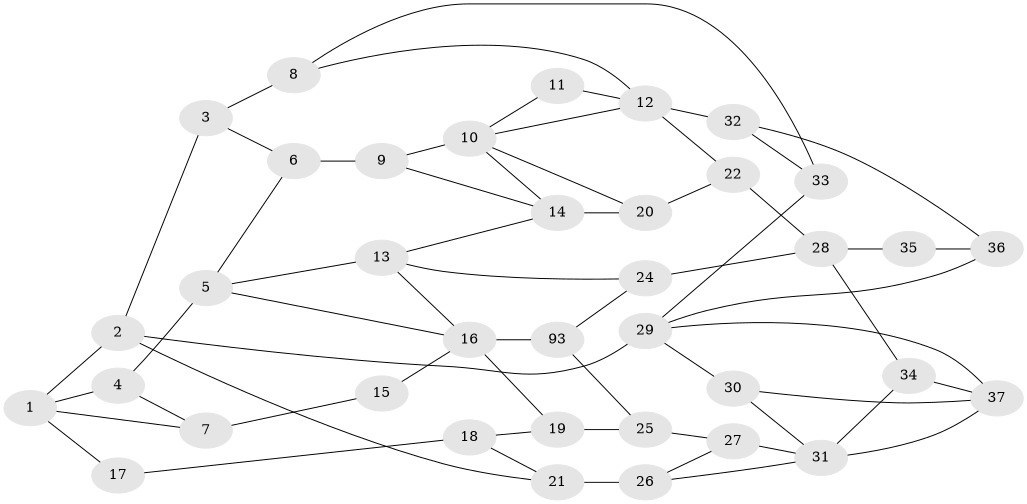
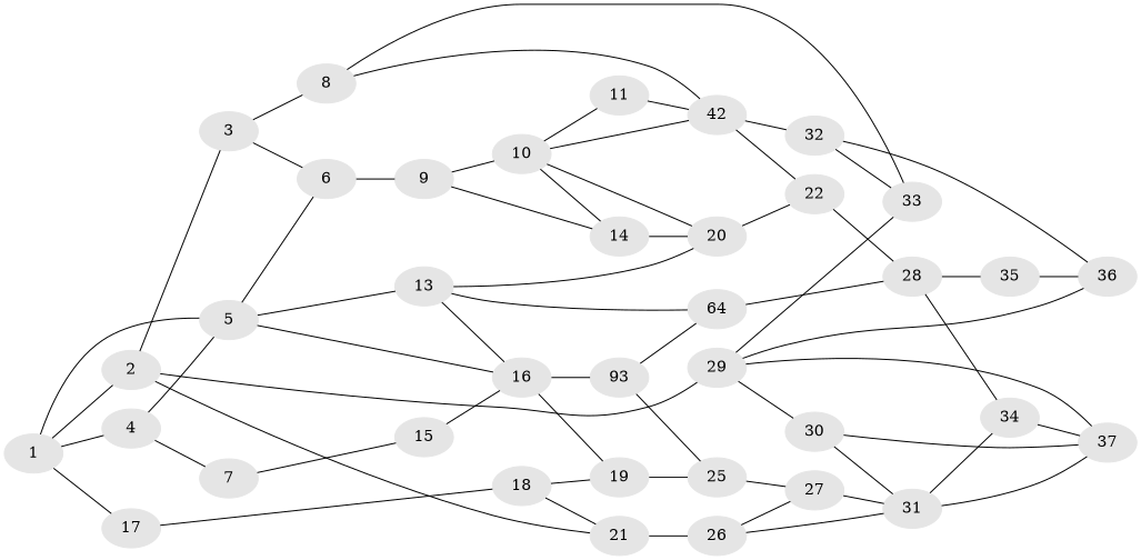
  graph {
    rankdir=LR
    node [color=gray90 style=filled]
    edge [weight=1.0]
    1
    2
    4
    7
    17
    3
    21
    29
    5
    15
    18
    6
    8
    26
    9
-   12
+   12 [label=42]
    33
    30
    36
    37
    13
    16
    14
-   24
+   24 [label=64]
    19
    n26 [label=93]
    10
    22
    32
    11
    20
    28
    25
    27
    31
    34
    35
    1 -- 2
    1 -- 4
-   1 -- 7
+   1 -- 5
    1 -- 17 [weight=2.0]
    2 -- 3
    2 -- 21
    2 -- 29
    4 -- 7
    4 -- 5
    7 -- 15
    17 -- 18
    3 -- 6
    3 -- 8 [weight=2.0]
    21 -- 26
    29 -- 33 [weight=2.0]
    29 -- 30
    29 -- 36
    29 -- 37
    5 -- 6
    5 -- 13
    5 -- 16
    15 -- 16 [weight=2.0]
    18 -- 21
    18 -- 19
    6 -- 9
    8 -- 12
    8 -- 33
    26 -- 27
    26 -- 31
    9 -- 14
    9 -- 10
    12 -- 22
    12 -- 32
    30 -- 37
    30 -- 31
    13 -- 16
-   13 -- 14 [weight=2.0]
+   13 -- 20 [weight=2.0]
    13 -- 24
    16 -- 19
    16 -- n26
    14 -- 20
    24 -- 28
    19 -- 25
    n26 -- 24
    n26 -- 25
    10 -- 12
    10 -- 14 [weight=2.0]
    10 -- 11
    10 -- 20
    22 -- 28
    32 -- 33
    32 -- 36
    11 -- 12 [weight=2.0]
    20 -- 22
    28 -- 34 [weight=2.0]
    28 -- 35 [weight=2.0]
    25 -- 27
    27 -- 31
    31 -- 37 [weight=2.0]
    31 -- 34
    34 -- 37 [weight=2.0]
    35 -- 36 [weight=4.0]
  }
